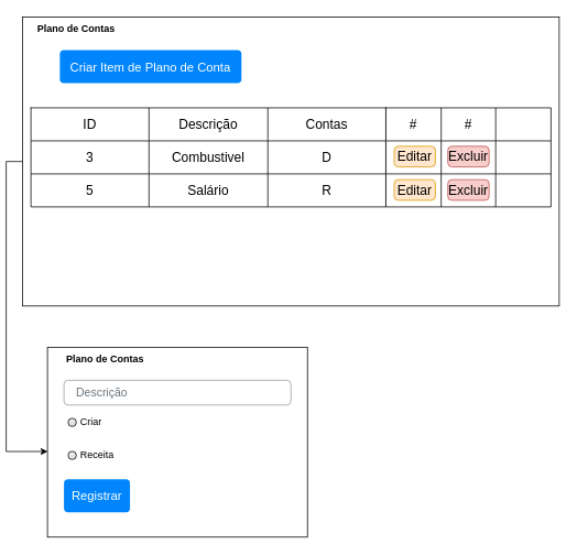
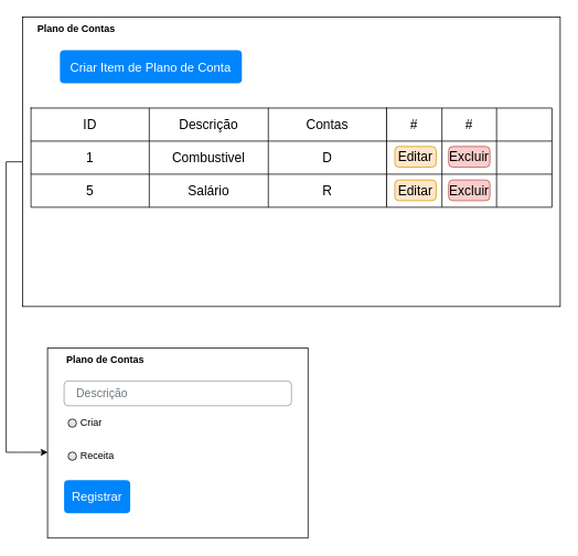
  <mxCell id="0" />
  <mxCell id="1" parent="0" />
  <mxCell id="2" value="" style="group" vertex="1" connectable="0" parent="1"><mxGeometry x="50" y="420" width="315" height="230" as="geometry" /></mxCell>
  <mxCell id="3" value="" style="rounded=0;whiteSpace=wrap;html=1;" vertex="1" parent="2"><mxGeometry width="315" height="230" as="geometry" /></mxCell>
  <mxCell id="4" value="Plano de Contas" style="text;html=1;align=center;verticalAlign=middle;whiteSpace=wrap;rounded=0;fontStyle=1" vertex="1" parent="2"><mxGeometry x="5" width="130" height="30" as="geometry" /></mxCell>
  <mxCell id="5" value="Criar" style="html=1;shadow=0;dashed=0;shape=mxgraph.bootstrap.radioButton2;labelPosition=right;verticalLabelPosition=middle;align=left;verticalAlign=middle;gradientColor=#DEDEDE;fillColor=#EDEDED;checked=0;spacing=5;checkedFill=#0085FC;checkedStroke=#ffffff;" vertex="1" parent="2"><mxGeometry x="25" y="86" width="10" height="10" as="geometry" /></mxCell>
  <mxCell id="6" value="Receita" style="html=1;shadow=0;dashed=0;shape=mxgraph.bootstrap.radioButton2;labelPosition=right;verticalLabelPosition=middle;align=left;verticalAlign=middle;gradientColor=#DEDEDE;fillColor=#EDEDED;checked=0;spacing=5;checkedFill=#0085FC;checkedStroke=#ffffff;" vertex="1" parent="2"><mxGeometry x="25" y="126" width="10" height="10" as="geometry" /></mxCell>
  <mxCell id="7" value="Registrar" style="html=1;shadow=0;dashed=0;shape=mxgraph.bootstrap.rrect;rSize=5;strokeColor=none;strokeWidth=1;fillColor=#0085FC;fontColor=#FFFFFF;whiteSpace=wrap;align=center;verticalAlign=middle;spacingLeft=0;fontStyle=0;fontSize=15;spacing=5;" vertex="1" parent="2"><mxGeometry x="20" y="160" width="80" height="40" as="geometry" /></mxCell>
  <mxCell id="8" value="Descrição" style="html=1;shadow=0;dashed=0;shape=mxgraph.bootstrap.rrect;rSize=5;fillColor=none;strokeColor=#999999;align=left;spacing=15;fontSize=14;fontColor=#6C767D;" vertex="1" parent="2"><mxGeometry x="20" y="40" width="275" height="30" as="geometry" /></mxCell>
  <mxCell id="9" style="edgeStyle=orthogonalEdgeStyle;rounded=0;orthogonalLoop=1;jettySize=auto;html=1;entryX=0.001;entryY=0.549;entryDx=0;entryDy=0;entryPerimeter=0;exitX=0;exitY=0.5;exitDx=0;exitDy=0;" edge="1" parent="1" source="11" target="3"><mxGeometry relative="1" as="geometry" /></mxCell>
  <mxCell id="10" value="" style="group" vertex="1" connectable="0" parent="1"><mxGeometry x="20" y="20" width="650" height="350" as="geometry" /></mxCell>
  <mxCell id="11" value="" style="rounded=0;whiteSpace=wrap;html=1;" vertex="1" parent="10"><mxGeometry width="650" height="350" as="geometry" /></mxCell>
  <mxCell id="12" value="Plano de Contas" style="text;html=1;align=center;verticalAlign=middle;whiteSpace=wrap;rounded=0;fontStyle=1" vertex="1" parent="10"><mxGeometry width="130" height="30" as="geometry" /></mxCell>
  <mxCell id="13" value="Criar Item de Plano de Conta" style="html=1;shadow=0;dashed=0;shape=mxgraph.bootstrap.rrect;rSize=5;strokeColor=none;strokeWidth=1;fillColor=#0085FC;fontColor=#FFFFFF;whiteSpace=wrap;align=center;verticalAlign=middle;spacingLeft=0;fontStyle=0;fontSize=15;spacing=5;" vertex="1" parent="10"><mxGeometry x="45" y="40" width="220" height="40" as="geometry" /></mxCell>
  <mxCell id="14" value="" style="shape=table;startSize=0;container=1;collapsible=0;childLayout=tableLayout;fontSize=16;" vertex="1" parent="10"><mxGeometry x="10" y="110" width="430" height="120" as="geometry" /></mxCell>
  <mxCell id="15" value="" style="shape=tableRow;horizontal=0;startSize=0;swimlaneHead=0;swimlaneBody=0;strokeColor=inherit;top=0;left=0;bottom=0;right=0;collapsible=0;dropTarget=0;fillColor=none;points=[[0,0.5],[1,0.5]];portConstraint=eastwest;fontSize=16;" vertex="1" parent="14"><mxGeometry width="430" height="40" as="geometry" /></mxCell>
  <mxCell id="16" value="ID" style="shape=partialRectangle;html=1;whiteSpace=wrap;connectable=0;strokeColor=inherit;overflow=hidden;fillColor=none;top=0;left=0;bottom=0;right=0;pointerEvents=1;fontSize=16;" vertex="1" parent="15"><mxGeometry width="143" height="40" as="geometry"><mxRectangle width="143" height="40" as="alternateBounds" /></mxGeometry></mxCell>
  <mxCell id="17" value="Descrição" style="shape=partialRectangle;html=1;whiteSpace=wrap;connectable=0;strokeColor=inherit;overflow=hidden;fillColor=none;top=0;left=0;bottom=0;right=0;pointerEvents=1;fontSize=16;" vertex="1" parent="15"><mxGeometry x="143" width="144" height="40" as="geometry"><mxRectangle width="144" height="40" as="alternateBounds" /></mxGeometry></mxCell>
  <mxCell id="18" value="Contas" style="shape=partialRectangle;html=1;whiteSpace=wrap;connectable=0;strokeColor=inherit;overflow=hidden;fillColor=none;top=0;left=0;bottom=0;right=0;pointerEvents=1;fontSize=16;" vertex="1" parent="15"><mxGeometry x="287" width="143" height="40" as="geometry"><mxRectangle width="143" height="40" as="alternateBounds" /></mxGeometry></mxCell>
  <mxCell id="19" value="" style="shape=tableRow;horizontal=0;startSize=0;swimlaneHead=0;swimlaneBody=0;strokeColor=inherit;top=0;left=0;bottom=0;right=0;collapsible=0;dropTarget=0;fillColor=none;points=[[0,0.5],[1,0.5]];portConstraint=eastwest;fontSize=16;" vertex="1" parent="14"><mxGeometry y="40" width="430" height="40" as="geometry" /></mxCell>
- <mxCell id="20" value="3" style="shape=partialRectangle;html=1;whiteSpace=wrap;connectable=0;strokeColor=inherit;overflow=hidden;fillColor=none;top=0;left=0;bottom=0;right=0;pointerEvents=1;fontSize=16;" vertex="1" parent="19"><mxGeometry width="143" height="40" as="geometry"><mxRectangle width="143" height="40" as="alternateBounds" /></mxGeometry></mxCell>
+ <mxCell id="20" value="1" style="shape=partialRectangle;html=1;whiteSpace=wrap;connectable=0;strokeColor=inherit;overflow=hidden;fillColor=none;top=0;left=0;bottom=0;right=0;pointerEvents=1;fontSize=16;" vertex="1" parent="19"><mxGeometry width="143" height="40" as="geometry"><mxRectangle width="143" height="40" as="alternateBounds" /></mxGeometry></mxCell>
  <mxCell id="21" value="Combustivel" style="shape=partialRectangle;html=1;whiteSpace=wrap;connectable=0;strokeColor=inherit;overflow=hidden;fillColor=none;top=0;left=0;bottom=0;right=0;pointerEvents=1;fontSize=16;" vertex="1" parent="19"><mxGeometry x="143" width="144" height="40" as="geometry"><mxRectangle width="144" height="40" as="alternateBounds" /></mxGeometry></mxCell>
  <mxCell id="22" value="D" style="shape=partialRectangle;html=1;whiteSpace=wrap;connectable=0;strokeColor=inherit;overflow=hidden;fillColor=none;top=0;left=0;bottom=0;right=0;pointerEvents=1;fontSize=16;" vertex="1" parent="19"><mxGeometry x="287" width="143" height="40" as="geometry"><mxRectangle width="143" height="40" as="alternateBounds" /></mxGeometry></mxCell>
  <mxCell id="23" value="" style="shape=tableRow;horizontal=0;startSize=0;swimlaneHead=0;swimlaneBody=0;strokeColor=inherit;top=0;left=0;bottom=0;right=0;collapsible=0;dropTarget=0;fillColor=none;points=[[0,0.5],[1,0.5]];portConstraint=eastwest;fontSize=16;" vertex="1" parent="14"><mxGeometry y="80" width="430" height="40" as="geometry" /></mxCell>
  <mxCell id="24" value="5" style="shape=partialRectangle;html=1;whiteSpace=wrap;connectable=0;strokeColor=inherit;overflow=hidden;fillColor=none;top=0;left=0;bottom=0;right=0;pointerEvents=1;fontSize=16;" vertex="1" parent="23"><mxGeometry width="143" height="40" as="geometry"><mxRectangle width="143" height="40" as="alternateBounds" /></mxGeometry></mxCell>
  <mxCell id="25" value="Salário" style="shape=partialRectangle;html=1;whiteSpace=wrap;connectable=0;strokeColor=inherit;overflow=hidden;fillColor=none;top=0;left=0;bottom=0;right=0;pointerEvents=1;fontSize=16;" vertex="1" parent="23"><mxGeometry x="143" width="144" height="40" as="geometry"><mxRectangle width="144" height="40" as="alternateBounds" /></mxGeometry></mxCell>
  <mxCell id="26" value="R" style="shape=partialRectangle;html=1;whiteSpace=wrap;connectable=0;strokeColor=inherit;overflow=hidden;fillColor=none;top=0;left=0;bottom=0;right=0;pointerEvents=1;fontSize=16;" vertex="1" parent="23"><mxGeometry x="287" width="143" height="40" as="geometry"><mxRectangle width="143" height="40" as="alternateBounds" /></mxGeometry></mxCell>
  <mxCell id="27" value="" style="shape=table;startSize=0;container=1;collapsible=0;childLayout=tableLayout;fontSize=16;" vertex="1" parent="10"><mxGeometry x="440" y="110" width="200" height="120" as="geometry" /></mxCell>
  <mxCell id="28" value="" style="shape=tableRow;horizontal=0;startSize=0;swimlaneHead=0;swimlaneBody=0;strokeColor=inherit;top=0;left=0;bottom=0;right=0;collapsible=0;dropTarget=0;fillColor=none;points=[[0,0.5],[1,0.5]];portConstraint=eastwest;fontSize=16;" vertex="1" parent="27"><mxGeometry width="200" height="40" as="geometry" /></mxCell>
  <mxCell id="29" value="#" style="shape=partialRectangle;html=1;whiteSpace=wrap;connectable=0;strokeColor=inherit;overflow=hidden;fillColor=none;top=0;left=0;bottom=0;right=0;pointerEvents=1;fontSize=16;" vertex="1" parent="28"><mxGeometry width="67" height="40" as="geometry"><mxRectangle width="67" height="40" as="alternateBounds" /></mxGeometry></mxCell>
  <mxCell id="30" value="#" style="shape=partialRectangle;html=1;whiteSpace=wrap;connectable=0;strokeColor=inherit;overflow=hidden;fillColor=none;top=0;left=0;bottom=0;right=0;pointerEvents=1;fontSize=16;" vertex="1" parent="28"><mxGeometry x="67" width="66" height="40" as="geometry"><mxRectangle width="66" height="40" as="alternateBounds" /></mxGeometry></mxCell>
  <mxCell id="31" value="" style="shape=partialRectangle;html=1;whiteSpace=wrap;connectable=0;strokeColor=inherit;overflow=hidden;fillColor=none;top=0;left=0;bottom=0;right=0;pointerEvents=1;fontSize=16;" vertex="1" parent="28"><mxGeometry x="133" width="67" height="40" as="geometry"><mxRectangle width="67" height="40" as="alternateBounds" /></mxGeometry></mxCell>
  <mxCell id="32" value="" style="shape=tableRow;horizontal=0;startSize=0;swimlaneHead=0;swimlaneBody=0;strokeColor=inherit;top=0;left=0;bottom=0;right=0;collapsible=0;dropTarget=0;fillColor=none;points=[[0,0.5],[1,0.5]];portConstraint=eastwest;fontSize=16;" vertex="1" parent="27"><mxGeometry y="40" width="200" height="40" as="geometry" /></mxCell>
  <mxCell id="33" value="" style="shape=partialRectangle;html=1;whiteSpace=wrap;connectable=0;strokeColor=inherit;overflow=hidden;fillColor=none;top=0;left=0;bottom=0;right=0;pointerEvents=1;fontSize=16;" vertex="1" parent="32"><mxGeometry width="67" height="40" as="geometry"><mxRectangle width="67" height="40" as="alternateBounds" /></mxGeometry></mxCell>
  <mxCell id="34" value="" style="shape=partialRectangle;html=1;whiteSpace=wrap;connectable=0;strokeColor=inherit;overflow=hidden;fillColor=none;top=0;left=0;bottom=0;right=0;pointerEvents=1;fontSize=16;" vertex="1" parent="32"><mxGeometry x="67" width="66" height="40" as="geometry"><mxRectangle width="66" height="40" as="alternateBounds" /></mxGeometry></mxCell>
  <mxCell id="35" value="" style="shape=partialRectangle;html=1;whiteSpace=wrap;connectable=0;strokeColor=inherit;overflow=hidden;fillColor=none;top=0;left=0;bottom=0;right=0;pointerEvents=1;fontSize=16;" vertex="1" parent="32"><mxGeometry x="133" width="67" height="40" as="geometry"><mxRectangle width="67" height="40" as="alternateBounds" /></mxGeometry></mxCell>
  <mxCell id="36" value="" style="shape=tableRow;horizontal=0;startSize=0;swimlaneHead=0;swimlaneBody=0;strokeColor=inherit;top=0;left=0;bottom=0;right=0;collapsible=0;dropTarget=0;fillColor=none;points=[[0,0.5],[1,0.5]];portConstraint=eastwest;fontSize=16;" vertex="1" parent="27"><mxGeometry y="80" width="200" height="40" as="geometry" /></mxCell>
  <mxCell id="37" value="" style="shape=partialRectangle;html=1;whiteSpace=wrap;connectable=0;strokeColor=inherit;overflow=hidden;fillColor=none;top=0;left=0;bottom=0;right=0;pointerEvents=1;fontSize=16;" vertex="1" parent="36"><mxGeometry width="67" height="40" as="geometry"><mxRectangle width="67" height="40" as="alternateBounds" /></mxGeometry></mxCell>
  <mxCell id="38" value="" style="shape=partialRectangle;html=1;whiteSpace=wrap;connectable=0;strokeColor=inherit;overflow=hidden;fillColor=none;top=0;left=0;bottom=0;right=0;pointerEvents=1;fontSize=16;" vertex="1" parent="36"><mxGeometry x="67" width="66" height="40" as="geometry"><mxRectangle width="66" height="40" as="alternateBounds" /></mxGeometry></mxCell>
  <mxCell id="39" value="" style="shape=partialRectangle;html=1;whiteSpace=wrap;connectable=0;strokeColor=inherit;overflow=hidden;fillColor=none;top=0;left=0;bottom=0;right=0;pointerEvents=1;fontSize=16;" vertex="1" parent="36"><mxGeometry x="133" width="67" height="40" as="geometry"><mxRectangle width="67" height="40" as="alternateBounds" /></mxGeometry></mxCell>
  <mxCell id="40" value="Editar" style="html=1;shadow=0;dashed=0;shape=mxgraph.bootstrap.rrect;rSize=5;strokeColor=#d79b00;strokeWidth=1;fillColor=#ffe6cc;whiteSpace=wrap;align=center;verticalAlign=middle;spacingLeft=0;fontStyle=0;fontSize=16;spacing=5;" vertex="1" parent="10"><mxGeometry x="450" y="156.5" width="50" height="25" as="geometry" /></mxCell>
  <mxCell id="41" value="Editar" style="html=1;shadow=0;dashed=0;shape=mxgraph.bootstrap.rrect;rSize=5;strokeColor=#d79b00;strokeWidth=1;fillColor=#ffe6cc;whiteSpace=wrap;align=center;verticalAlign=middle;spacingLeft=0;fontStyle=0;fontSize=16;spacing=5;" vertex="1" parent="10"><mxGeometry x="450" y="197" width="50" height="25" as="geometry" /></mxCell>
  <mxCell id="42" value="Excluir" style="html=1;shadow=0;dashed=0;shape=mxgraph.bootstrap.rrect;rSize=5;strokeColor=#b85450;strokeWidth=1;fillColor=#f8cecc;whiteSpace=wrap;align=center;verticalAlign=middle;spacingLeft=0;fontStyle=0;fontSize=16;spacing=5;" vertex="1" parent="10"><mxGeometry x="515" y="156.5" width="50" height="25" as="geometry" /></mxCell>
  <mxCell id="43" value="Excluir" style="html=1;shadow=0;dashed=0;shape=mxgraph.bootstrap.rrect;rSize=5;strokeColor=#b85450;strokeWidth=1;fillColor=#f8cecc;whiteSpace=wrap;align=center;verticalAlign=middle;spacingLeft=0;fontStyle=0;fontSize=16;spacing=5;" vertex="1" parent="10"><mxGeometry x="515" y="197" width="50" height="25" as="geometry" /></mxCell>
